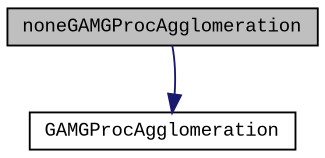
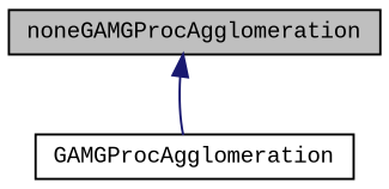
  digraph {
    fontname="Liberation Mono"
    node [color=black fontname="Liberation Mono" fontsize=10 shape=record]
    n1 [fillcolor=grey75 fontcolor=black height=0.2 label=noneGAMGProcAgglomeration style=filled width=0.4]
    n2 [height=0.2 label=GAMGProcAgglomeration width=0.4]
-   n2 -> n1 [color=midnightblue dir=back fontname="Liberation Mono" fontsize=10 labelfontname=Helvetica labelfontsize=10 style=solid]
+   n1 -> n2 [color=midnightblue dir=back fontname="Liberation Mono" fontsize=10 labelfontname=Helvetica labelfontsize=10 style=solid]
  }
